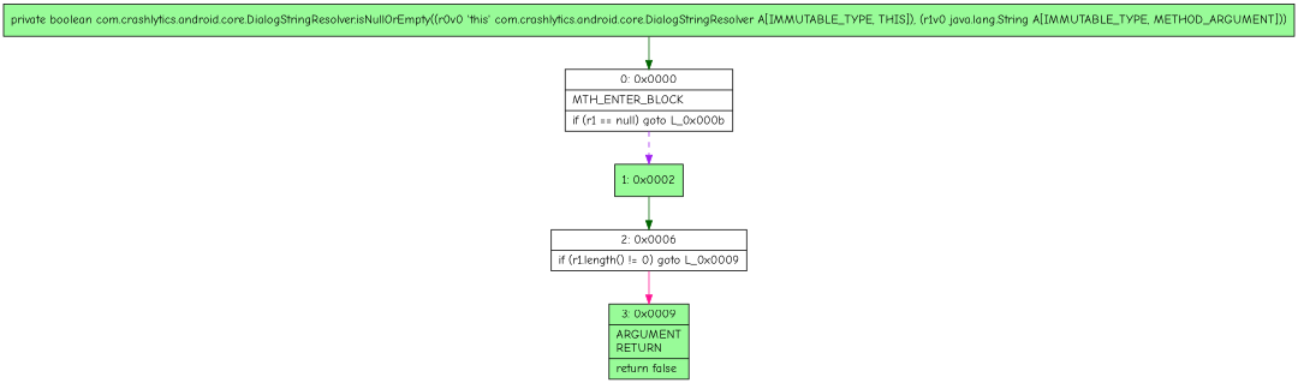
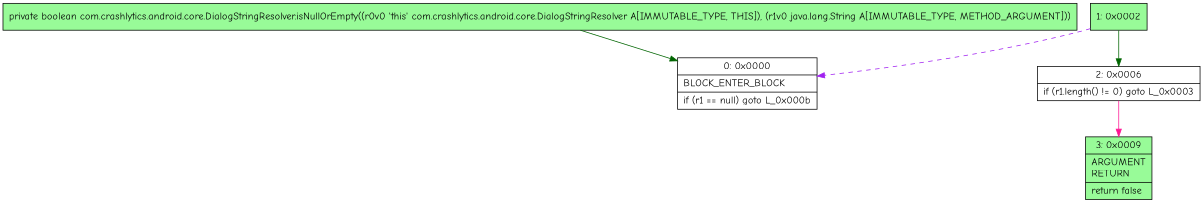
  digraph {
    fontname="Comic Neue"
    node [fillcolor=palegreen fontname="Comic Neue" shape=record style=filled]
    edge [color=darkgreen fontname="Comic Neue"]
-   n1 [fillcolor=white label="{0\:\ 0x0000|MTH_ENTER_BLOCK\l|if (r1 == null) goto L_0x000b\l}"]
+   n1 [fillcolor=white label="{0\:\ 0x0000|BLOCK_ENTER_BLOCK\l|if (r1 == null) goto L_0x000b\l}"]
    n2 [label="{1\:\ 0x0002}"]
-   n3 [fillcolor=white label="{2\:\ 0x0006|if (r1.length() != 0) goto L_0x0009\l}"]
+   n3 [fillcolor=white label="{2\:\ 0x0006|if (r1.length() != 0) goto L_0x0003\l}"]
    n4 [label="{3\:\ 0x0009|ARGUMENT\lRETURN\l|return false\l}"]
    n5 [label="{private boolean com.crashlytics.android.core.DialogStringResolver.isNullOrEmpty((r0v0 'this' com.crashlytics.android.core.DialogStringResolver A[IMMUTABLE_TYPE, THIS]), (r1v0 java.lang.String A[IMMUTABLE_TYPE, METHOD_ARGUMENT])) }"]
-   n1 -> n2 [color=purple style=dashed]
+   n2 -> n1 [color=purple style=dashed]
    n2 -> n3
    n3 -> n4 [color=deeppink]
    n5 -> n1
  }
